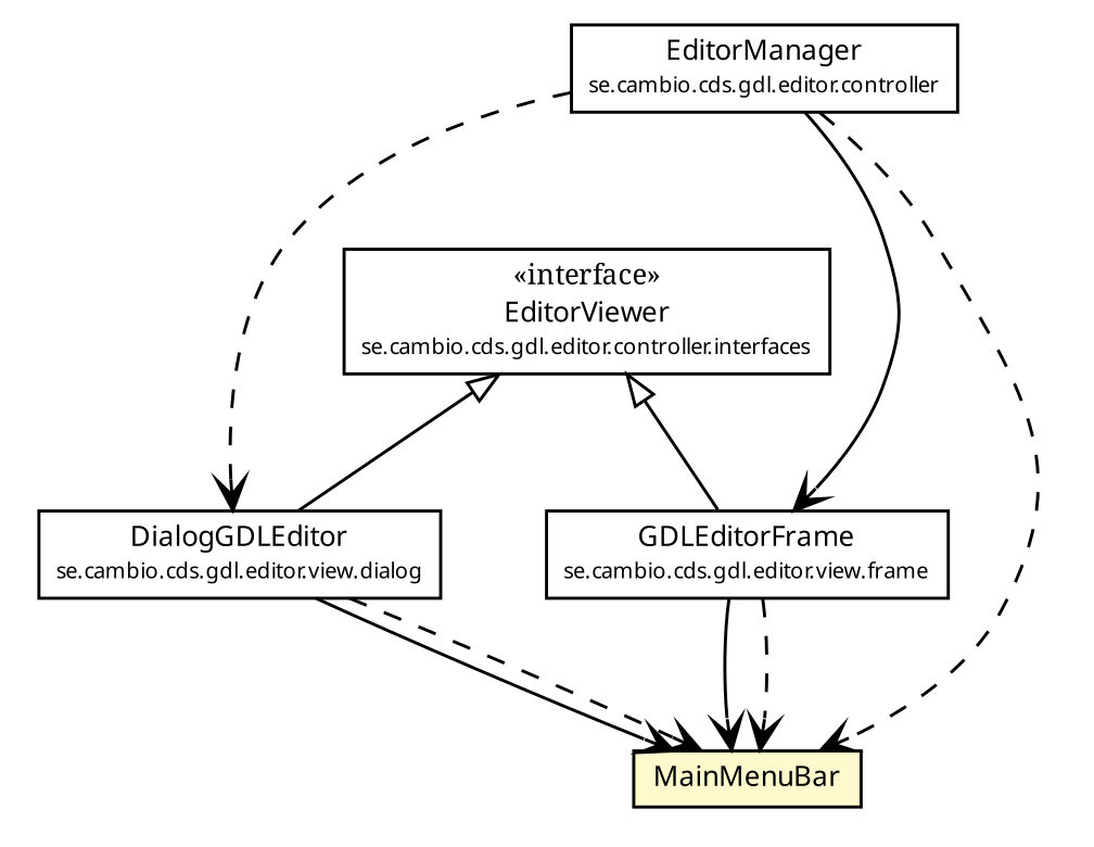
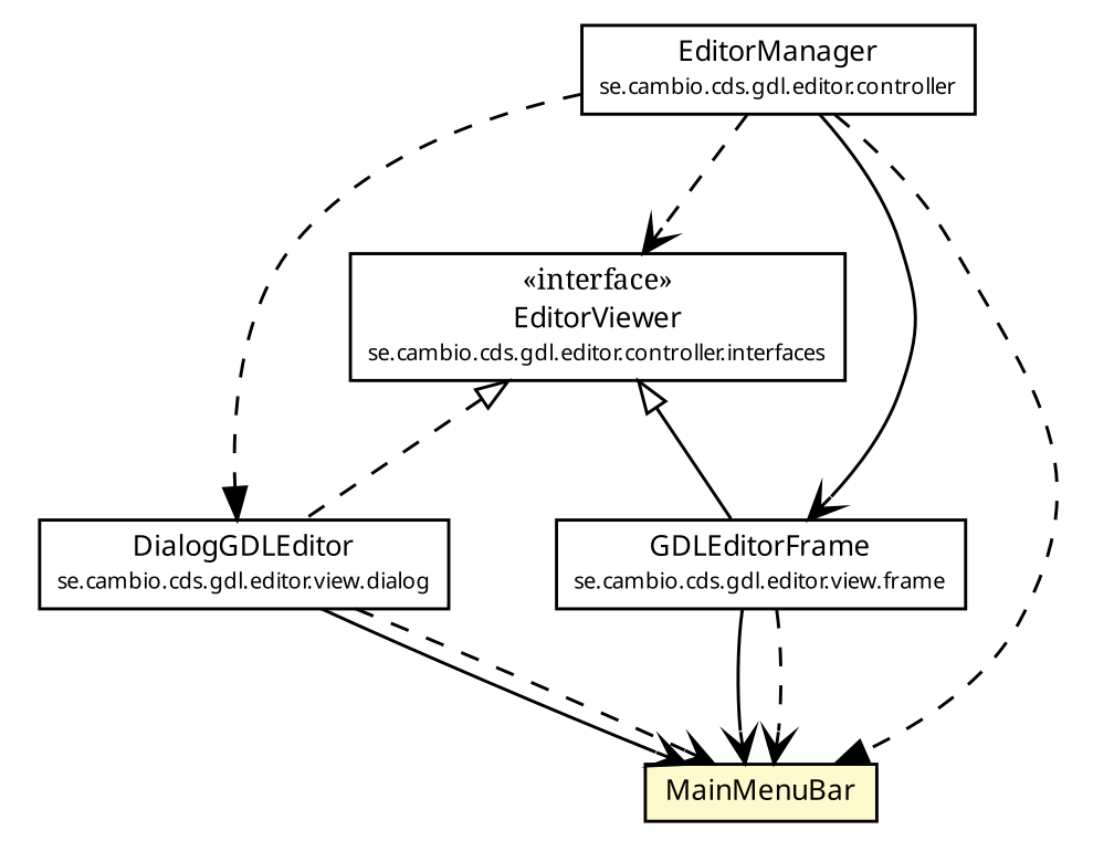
  digraph {
    fontname="Noto Serif"
    nodesep=0.25
    ranksep=0.5
    node [fontcolor=black fontname="Noto Serif" fontsize=9.0 shape=plaintext]
    edge [arrowhead=open color=black fontcolor=black fontname="Noto Serif" fontsize=10.0 headport=p labelfontname="Trebuchet MS" labelfontsize=10 style=dashed tailport=p]
    n1 [label=<<table title="se.cambio.cds.gdl.editor.controller.EditorManager" border="0" cellborder="1" cellspacing="0" cellpadding="2" port="p" href="../../controller/EditorManager.html"> 		<tr><td><table border="0" cellspacing="0" cellpadding="1"> <tr><td align="center" balign="center"><font face="Trebuchet MS"> EditorManager </font></td></tr> <tr><td align="center" balign="center"><font face="Trebuchet MS" point-size="7.0"> se.cambio.cds.gdl.editor.controller </font></td></tr> 		</table></td></tr> 		</table>>]
    n2 [label=<<table title="se.cambio.cds.gdl.editor.controller.interfaces.EditorViewer" border="0" cellborder="1" cellspacing="0" cellpadding="2" port="p" href="../../controller/interfaces/EditorViewer.html"> 		<tr><td><table border="0" cellspacing="0" cellpadding="1"> <tr><td align="center" balign="center"> &#171;interface&#187; </td></tr> <tr><td align="center" balign="center"><font face="Trebuchet MS"> EditorViewer </font></td></tr> <tr><td align="center" balign="center"><font face="Trebuchet MS" point-size="7.0"> se.cambio.cds.gdl.editor.controller.interfaces </font></td></tr> 		</table></td></tr> 		</table>>]
    n3 [label=<<table title="se.cambio.cds.gdl.editor.view.dialog.DialogGDLEditor" border="0" cellborder="1" cellspacing="0" cellpadding="2" port="p" href="../dialog/DialogGDLEditor.html"> 		<tr><td><table border="0" cellspacing="0" cellpadding="1"> <tr><td align="center" balign="center"><font face="Trebuchet MS"> DialogGDLEditor </font></td></tr> <tr><td align="center" balign="center"><font face="Trebuchet MS" point-size="7.0"> se.cambio.cds.gdl.editor.view.dialog </font></td></tr> 		</table></td></tr> 		</table>>]
    n4 [label=<<table title="se.cambio.cds.gdl.editor.view.frame.GDLEditorFrame" border="0" cellborder="1" cellspacing="0" cellpadding="2" port="p" href="../frame/GDLEditorFrame.html"> 		<tr><td><table border="0" cellspacing="0" cellpadding="1"> <tr><td align="center" balign="center"><font face="Trebuchet MS"> GDLEditorFrame </font></td></tr> <tr><td align="center" balign="center"><font face="Trebuchet MS" point-size="7.0"> se.cambio.cds.gdl.editor.view.frame </font></td></tr> 		</table></td></tr> 		</table>>]
    n5 [label=<<table title="se.cambio.cds.gdl.editor.view.menubar.MainMenuBar" border="0" cellborder="1" cellspacing="0" cellpadding="2" port="p" bgcolor="lemonChiffon" href="./MainMenuBar.html"> 		<tr><td><table border="0" cellspacing="0" cellpadding="1"> <tr><td align="center" balign="center"><font face="Trebuchet MS"> MainMenuBar </font></td></tr> 		</table></td></tr> 		</table>>]
-   n1 -> n3
+   n1 -> n2
+   n1 -> n3 [arrowhead=normal]
    n1 -> n4 [style=solid]
-   n1 -> n5
-   n2 -> n3 [arrowtail=empty dir=back fontsize=10 style=solid arrowhead="" color="" fontcolor=""]
+   n1 -> n5 [arrowhead=normal]
+   n2 -> n3 [arrowtail=empty dir=back fontsize=10 arrowhead="" color="" fontcolor=""]
    n2 -> n4 [arrowtail=empty dir=back fontsize=10 style=solid arrowhead="" color="" fontcolor=""]
    n3 -> n5 [style=""]
    n3 -> n5
    n4 -> n5 [style=""]
    n4 -> n5
  }
